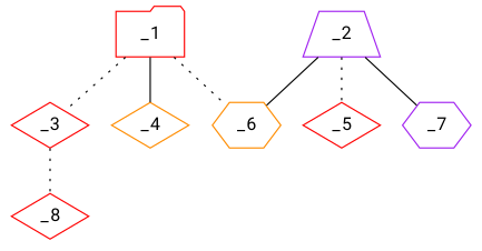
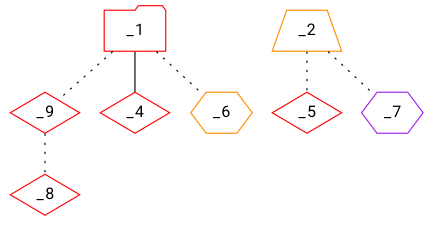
  graph {
    fontname="Roboto Mono"
    node [charge=0 chem=2 color=red fontname="Roboto Mono" shape=diamond symbol="O  " x=3.7321 y=0.183]
    edge [fontname="Roboto Mono" style=dotted valence=1]
    _1 [chem=1 shape=folder symbol="C  "]
-   _3 [chem=1 symbol="C  " x=4.5981 y=-0.317]
-   _4 [chem=1 color=darkorange symbol="C  " y=1.183]
+   _3 [chem=1 symbol="C  " x=4.5981 y=-0.317 label=_9]
+   _4 [chem=1 symbol="C  " y=1.183]
    _6 [color=darkorange shape=hexagon x=3.366 y=-1.183]
-   _2 [chem=5 color=purple shape=trapezium symbol="S  " x=2.866 y=-0.317]
+   _2 [chem=5 color=darkorange shape=trapezium symbol="S  " x=2.866 y=-0.317]
    _5 [x=2 y=-0.817]
    _7 [color=purple shape=hexagon x=2.366 y=0.549]
    _8 [x=5.4641]
    _1 -- _3
    _1 -- _4 [style=solid]
    _1 -- _6
    _3 -- _8
-   _2 -- _6 [style=solid valence=2]
    _2 -- _5 [valence=2]
-   _2 -- _7 [style=solid]
+   _2 -- _7
  }
